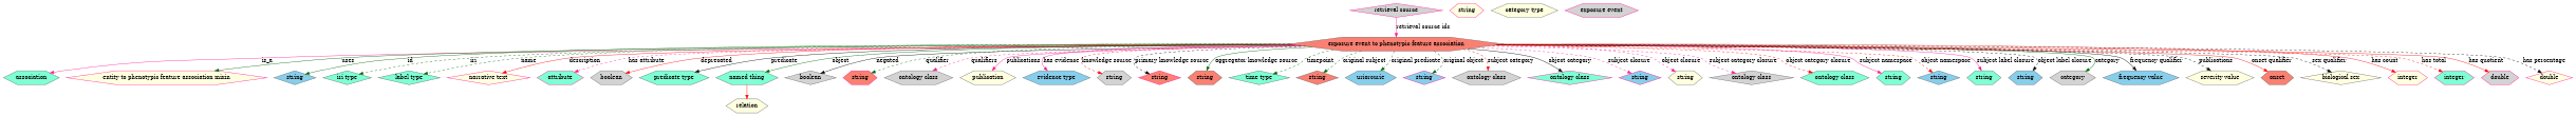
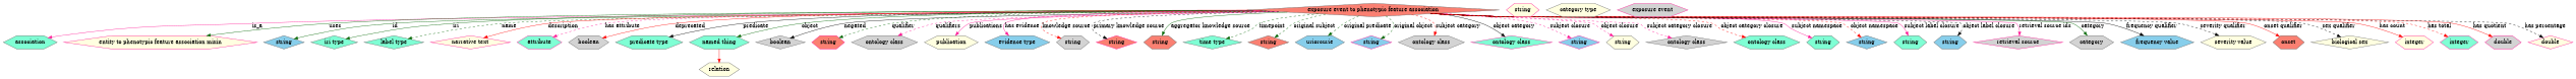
  digraph {
    node [color=gray40 fillcolor=aquamarine shape=hexagon style=filled]
    edge [color=darkgreen style=dashed]
-   n1 [fillcolor=salmon height=0.5 label="exposure event to phenotypic feature association" width=6.6439]
+   n1 [fillcolor=salmon height=0.5 label="exposure event to phenotypic feature association" shape=diamond width=6.6439]
    association [height=0.5 width=1.7332]
    "entity to phenotypic feature association mixin" [color=deeppink fillcolor=lightyellow height=0.5 width=6.2286]
    n4 [fillcolor=skyblue height=0.5 label=string shape=diamond width=1.0652]
    n5 [height=0.5 label="iri type" shape=diamond width=1.2277]
    n6 [height=0.5 label="label type" shape=diamond width=1.5707]
    n7 [color=deeppink fillcolor=lightyellow height=0.5 label="narrative text" shape=diamond width=2.0943]
    n8 [color=deeppink height=0.5 label=attribute width=1.4443]
    n9 [fillcolor=lightgrey height=0.5 label=boolean width=1.2999]
    n10 [height=0.5 label="predicate type" width=2.1665]
    n11 [height=0.5 label="named thing" width=1.9318]
    n12 [fillcolor=lightgrey height=0.5 label=boolean shape=diamond width=1.2999]
    n13 [color=deeppink fillcolor=salmon height=0.5 label=string width=1.0652]
    n14 [fillcolor=lightgrey height=0.5 label="ontology class" width=2.1304]
    n15 [fillcolor=lightyellow height=0.5 label=publication width=1.7332]
    n16 [fillcolor=skyblue height=0.5 label="evidence type" width=2.0943]
    n17 [fillcolor=lightgrey height=0.5 label=string width=1.0652]
    n18 [color=deeppink fillcolor=salmon height=0.5 label=string shape=diamond width=1.0652]
    n19 [fillcolor=salmon height=0.5 label=string width=1.0652]
    n20 [height=0.5 label="time type" shape=diamond width=1.5346]
    n21 [fillcolor=salmon height=0.5 label=string shape=diamond width=1.0652]
    n22 [fillcolor=skyblue height=0.5 label=uriorcurie width=1.5887]
    n23 [color=deeppink fillcolor=skyblue height=0.5 label=string shape=diamond width=1.0652]
    n24 [fillcolor=lightgrey height=0.5 label="ontology class" width=2.1304]
    n25 [color=deeppink height=0.5 label="ontology class" shape=diamond width=2.1304]
    n26 [color=deeppink fillcolor=skyblue height=0.5 label=string shape=diamond width=1.0652]
    n27 [fillcolor=lightyellow height=0.5 label=string width=1.0652]
    n28 [fillcolor=lightgrey height=0.5 label="ontology class" shape=diamond width=2.1304]
    n29 [height=0.5 label="ontology class" width=2.1304]
    n30 [height=0.5 label=string width=1.0652]
    n31 [fillcolor=skyblue height=0.5 label=string shape=diamond width=1.0652]
    n32 [height=0.5 label=string width=1.0652]
    n33 [fillcolor=skyblue height=0.5 label=string width=1.0652]
    n34 [color=deeppink fillcolor=lightgrey height=0.5 label="retrieval source" shape=diamond width=2.347]
    category [fillcolor=lightgrey height=0.5 width=1.4263]
    n36 [fillcolor=skyblue height=0.5 label="frequency value" width=2.3651]
    n37 [fillcolor=lightyellow height=0.5 label="severity value" width=2.1123]
    n38 [fillcolor=salmon height=0.5 label=onset width=1.011]
    n39 [fillcolor=lightyellow height=0.5 label="biological sex" shape=diamond width=2.0401]
    n40 [color=deeppink fillcolor=lightyellow height=0.5 label=integer width=1.2277]
    n41 [color=deeppink height=0.5 label=integer width=1.2277]
    n42 [color=deeppink fillcolor=lightgrey height=0.5 label=double width=1.1735]
    n43 [color=deeppink fillcolor=lightyellow height=0.5 label=double shape=diamond width=1.1735]
    relation [fillcolor=lightyellow height=0.5 width=1.2999]
    n45 [color=deeppink fillcolor=lightyellow height=0.5 label=string width=1.0652]
    n46 [fillcolor=lightyellow height=0.5 label="category type" width=2.0762]
    n47 [color=deeppink fillcolor=lightgrey height=0.5 label="exposure event" width=2.2748]
    n1 -> association [color=deeppink label=is_a style=solid]
    n1 -> "entity to phenotypic feature association mixin" [label=uses style=solid]
    n1 -> n4 [label=id style=solid]
-   n1 -> n5 [label=iri]
+   n1 -> n5 [label=iri style=solid]
    n1 -> n6 [label=name]
    n1 -> n7 [color=red label=description style=solid]
    n1 -> n8 [color=deeppink label="has attribute"]
    n1 -> n9 [color=red label=deprecated style=solid]
    n1 -> n10 [color=black label=predicate style=solid]
    n1 -> n11 [label=object style=solid]
    n1 -> n12 [color=black label=negated style=solid]
    n1 -> n13 [label=qualifier]
    n1 -> n14 [color=deeppink label=qualifiers]
    n1 -> n15 [color=deeppink label=publications style=solid]
    n1 -> n16 [color=deeppink label="has evidence" style=solid]
    n1 -> n17 [color=red label="knowledge source"]
    n1 -> n18 [color=black label="primary knowledge source"]
    n1 -> n19 [label="aggregator knowledge source" style=solid]
    n1 -> n20 [label=timepoint]
    n1 -> n21 [label="original subject"]
    n1 -> n22 [label="original predicate"]
    n1 -> n23 [label="original object"]
    n1 -> n24 [color=red label="subject category"]
    n1 -> n25 [color=black label="object category" style=solid]
    n1 -> n26 [color=deeppink label="subject closure"]
    n1 -> n27 [color=deeppink label="object closure"]
    n1 -> n28 [color=deeppink label="subject category closure"]
    n1 -> n29 [color=red label="object category closure"]
    n1 -> n30 [color=deeppink label="subject namespace" style=solid]
    n1 -> n31 [color=red label="object namespace"]
    n1 -> n32 [color=deeppink label="subject label closure" style=solid]
    n1 -> n33 [color=black label="object label closure"]
-   n34 -> n1 [color=deeppink label="retrieval source ids" style=solid]
+   n1 -> n34 [color=deeppink label="retrieval source ids" style=solid]
    n1 -> category [label=category style=solid]
    n1 -> n36 [color=black label="frequency qualifier" style=solid]
-   n1 -> n37 [color=black label=publications]
+   n1 -> n37 [color=black label="severity qualifier"]
    n1 -> n38 [color=red label="onset qualifier" style=solid]
    n1 -> n39 [color=black label="sex qualifier"]
    n1 -> n40 [color=red label="has count" style=solid]
    n1 -> n41 [color=red label="has total"]
    n1 -> n42 [color=red label="has quotient" style=solid]
    n1 -> n43 [color=black label="has percentage"]
    n11 -> relation [color=red style=solid]
  }
